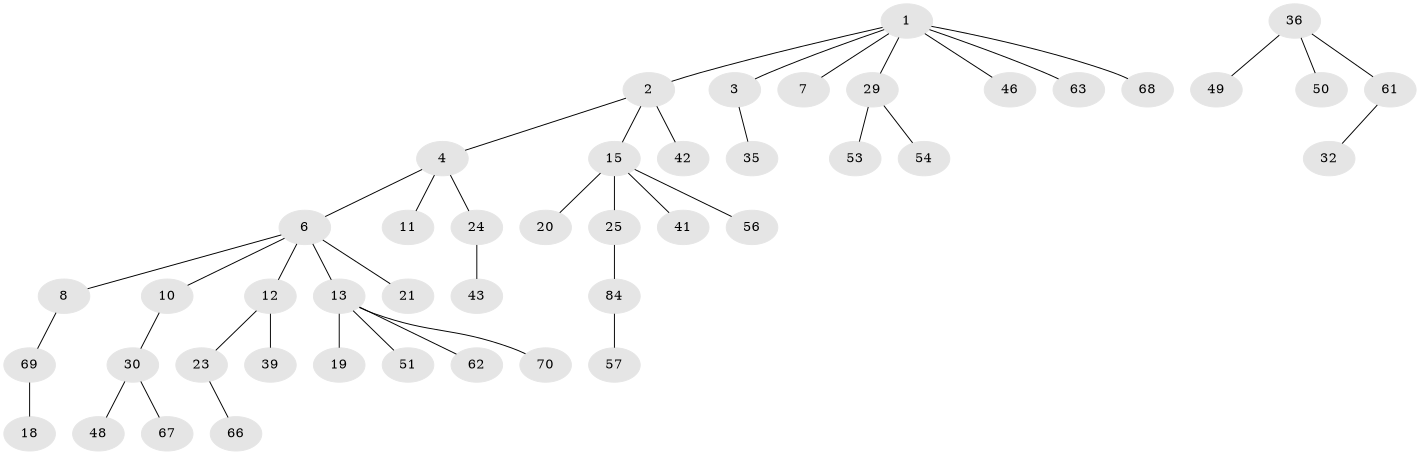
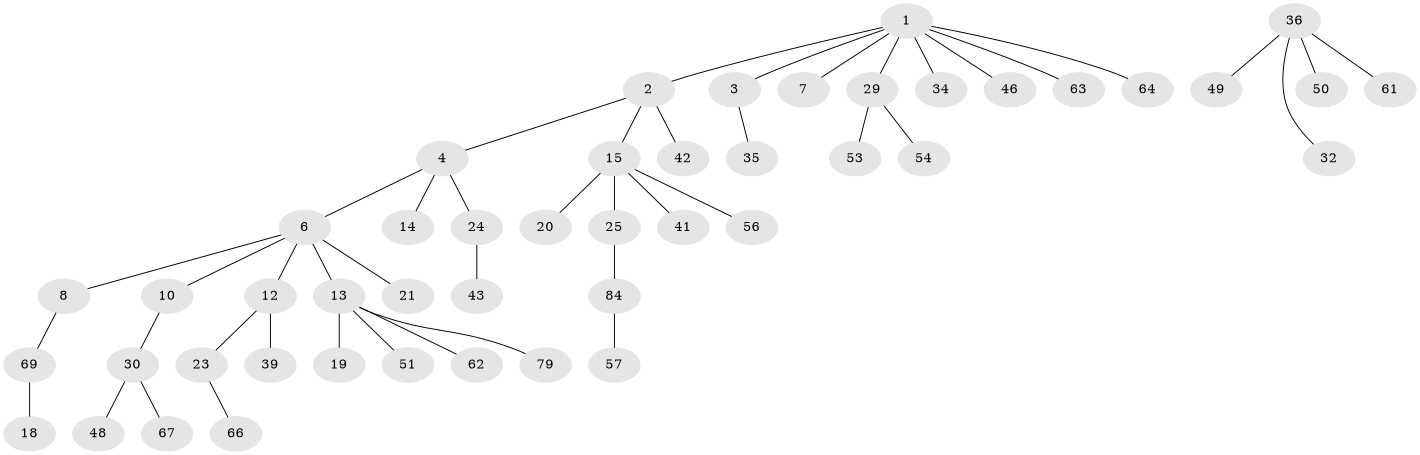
  graph {
    node [color=gray90 style=filled]
    2 [super="+59"]
    4 [super="+5"]
    15 [super="+16"]
    42
    1
    3 [super="+11"]
    7 [super="+22"]
    29 [super="+32"]
+   34
    n10 [label=46 super="+47"]
    63
-   64 [label=68]
+   64
    35
    53
    54 [super="+65"]
    6 [super="+9"]
-   14 [label=11]
+   14
    24 [super="+50"]
    20 [super="+26"]
    25
    41
    56
    8 [super="+51"]
    10 [super="+28"]
    12 [super="+37"]
    13 [super="+17"]
    21 [super="+38"]
    43
    69
    30 [super="+68"]
    23 [super="+27"]
    39
    19
    n34 [label=51]
    62
-   70
+   70 [label=79]
    18
    48
    67
    66
    n41 [label=84 super="+45"]
    57 [super="+60"]
    36 [super="+46"]
    49
    n45 [label=32]
    n46 [label=50]
    61
    2 -- 4
    2 -- 15
    2 -- 42
    4 -- 6
    4 -- 14
    4 -- 24
    15 -- 20
    15 -- 25
    15 -- 41
    15 -- 56
    1 -- 2
    1 -- 3
    1 -- 7
    1 -- 29
+   1 -- 34
    1 -- n10
    1 -- 63
    1 -- 64
    3 -- 35
    29 -- 53
    29 -- 54
    6 -- 8
    6 -- 10
    6 -- 12
    6 -- 13
    6 -- 21
    24 -- 43
    25 -- n41
    8 -- 69
    10 -- 30
    12 -- 23
    12 -- 39
    13 -- 19
    13 -- n34
    13 -- 62
    13 -- 70
    69 -- 18
    30 -- 48
    30 -- 67
    23 -- 66
    n41 -- 57
    36 -- 49
-   61 -- n45
+   36 -- n45
    36 -- n46
    36 -- 61
  }
